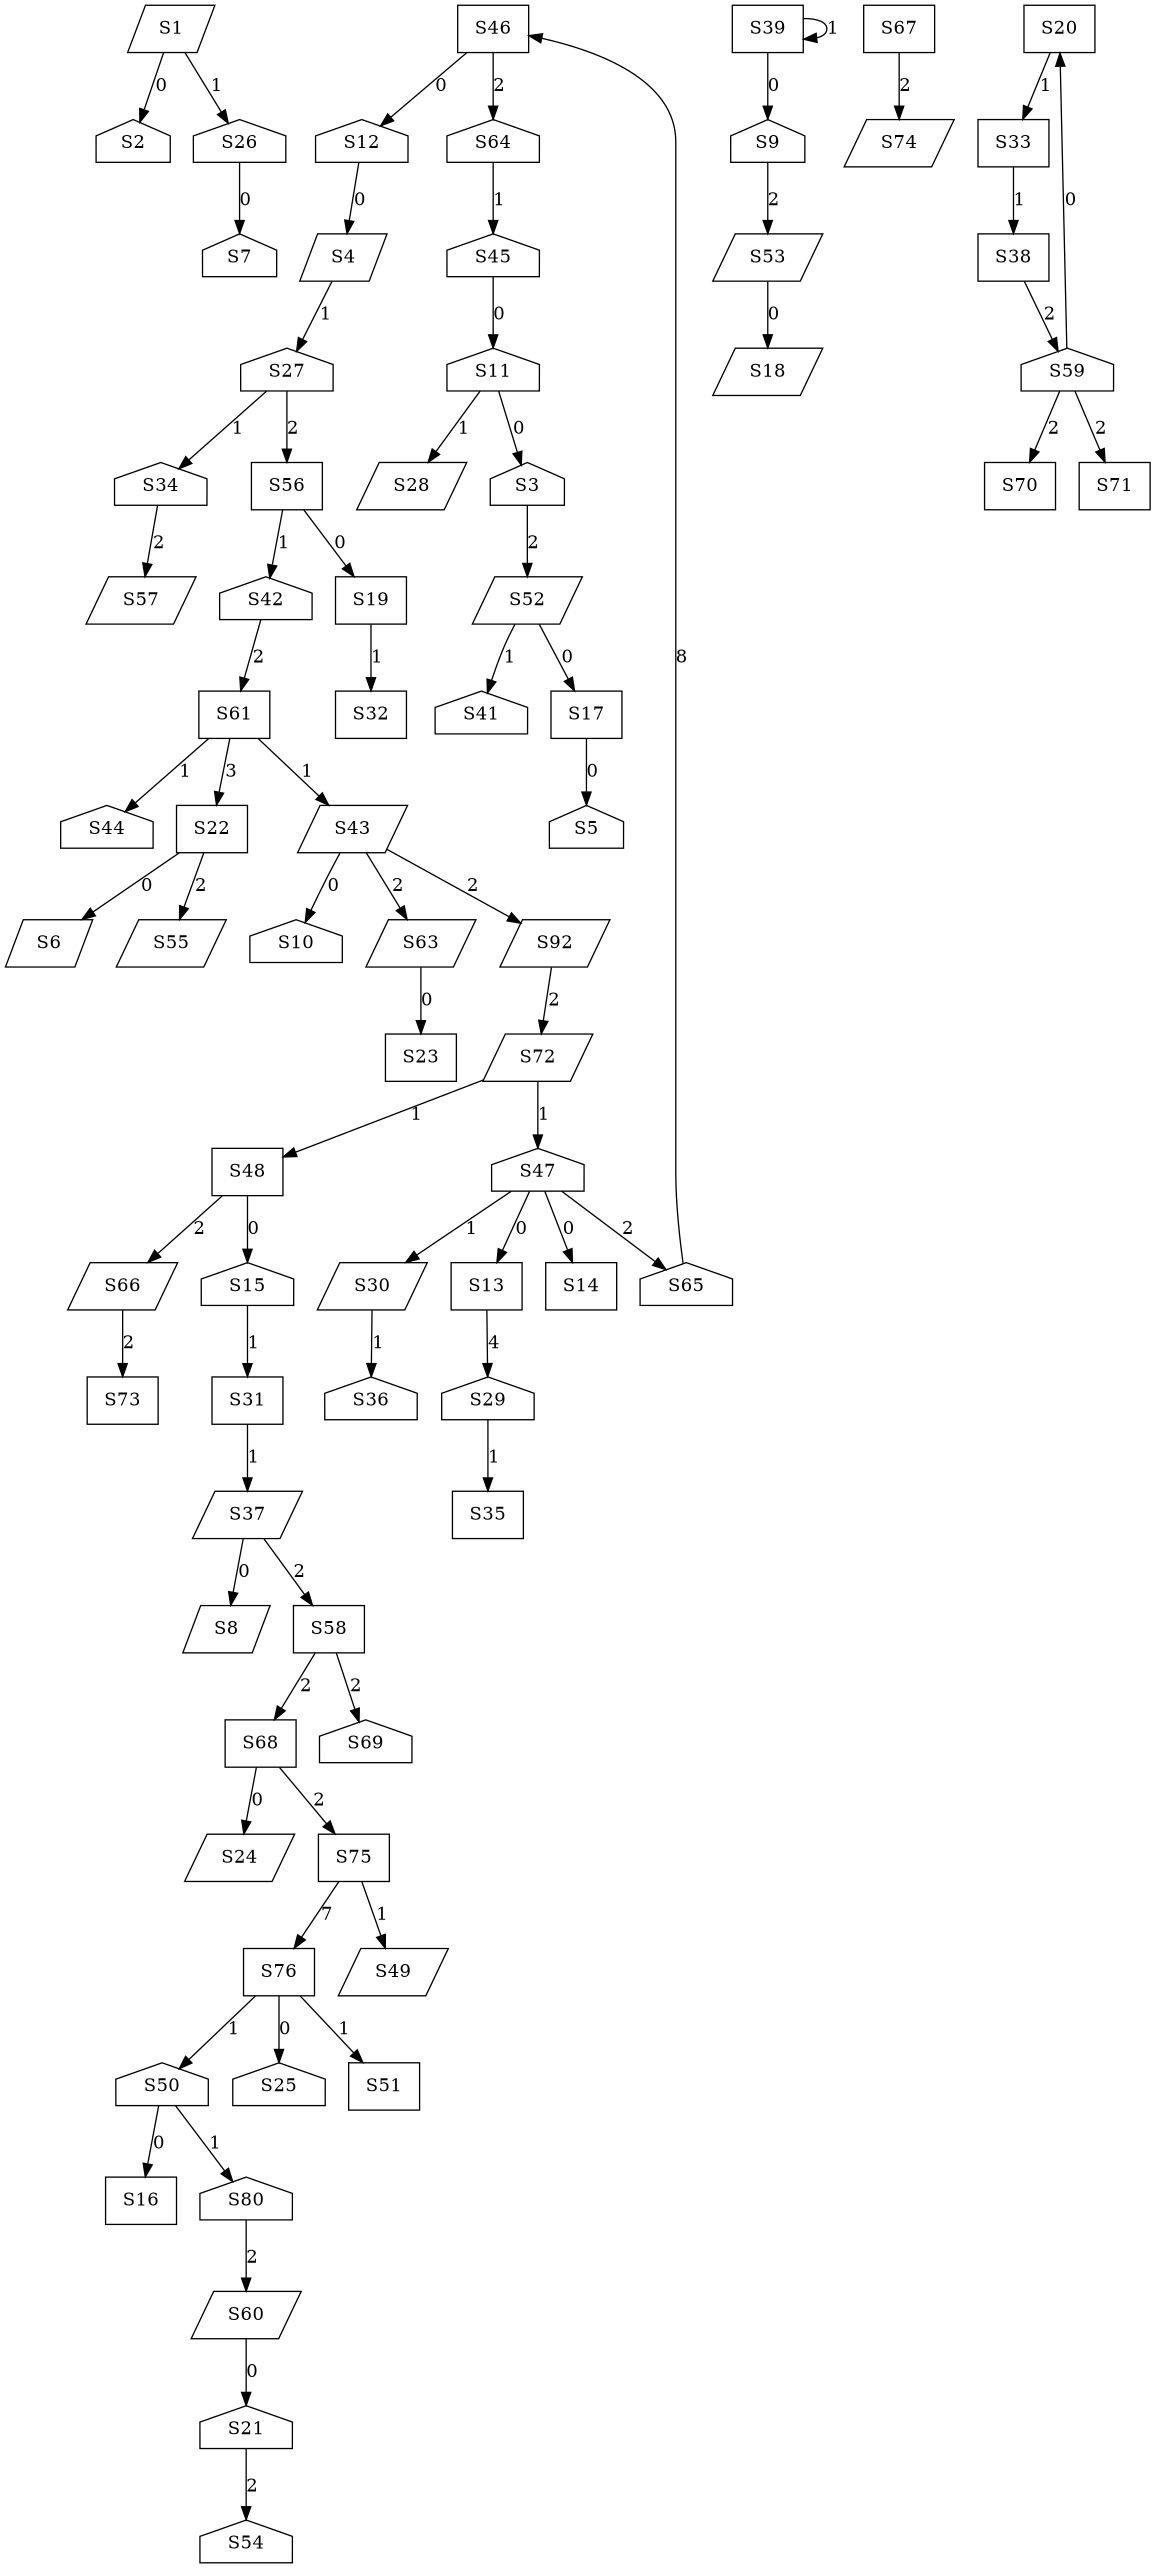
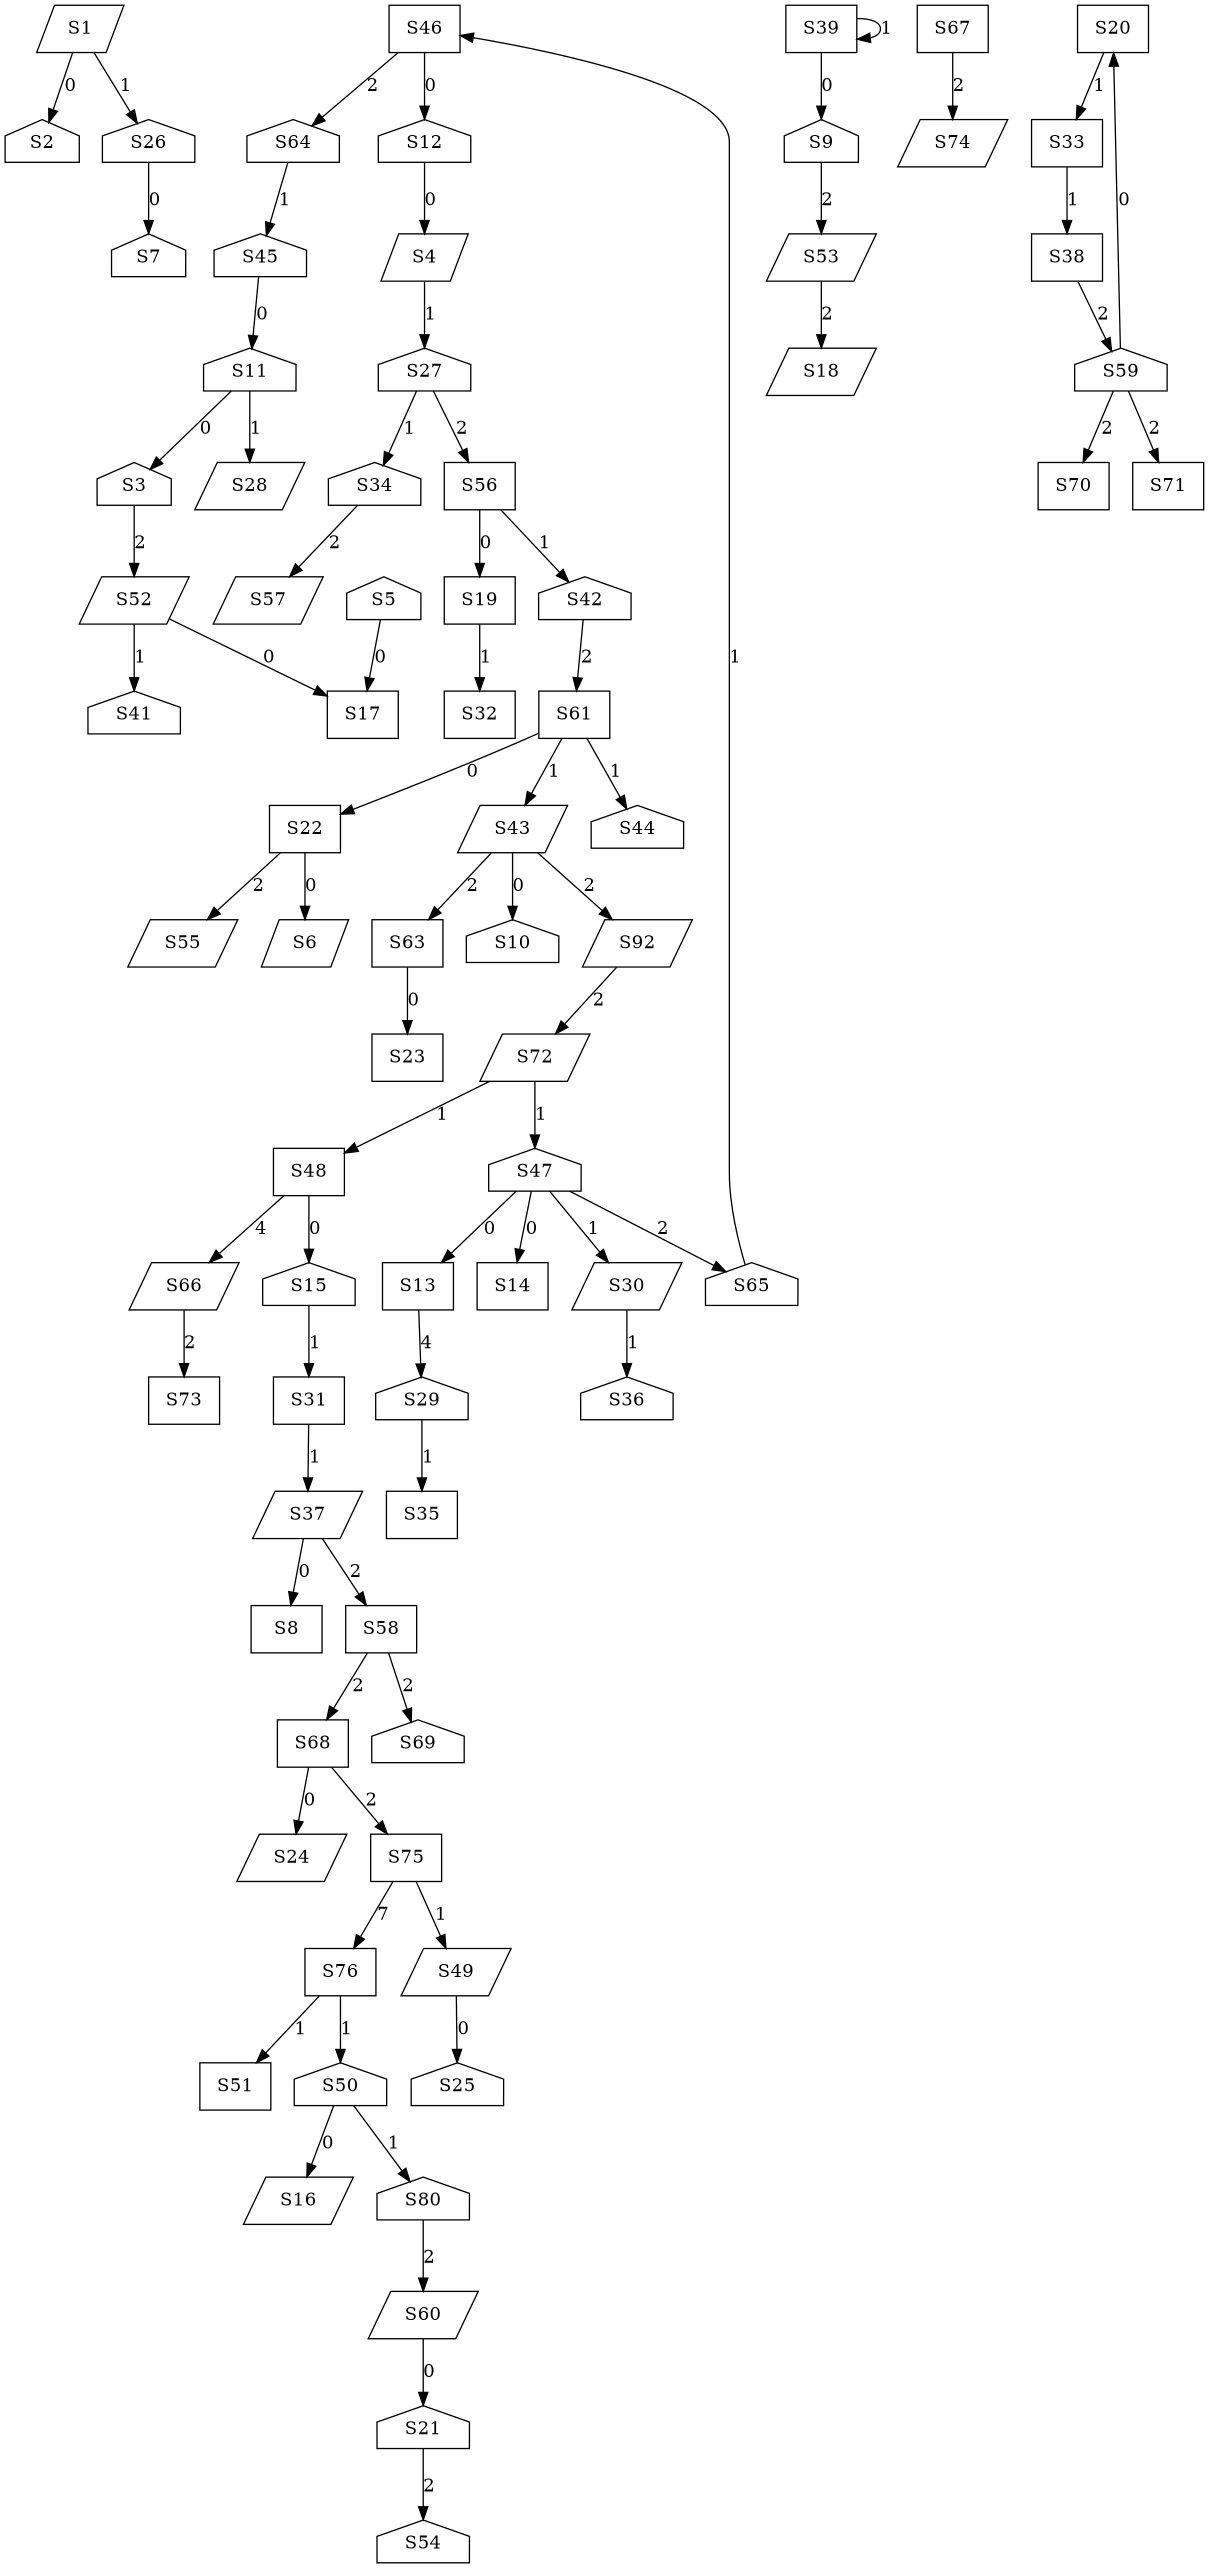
  strict digraph {
    node [shape=house]
    S1 [shape=parallelogram]
    S2
    S26
    S7
    S11
    S3
    S28 [shape=parallelogram]
    S52 [shape=parallelogram]
    S17 [shape=box]
    S41
    S4 [shape=parallelogram]
    S12
    S27
    S56 [shape=box]
    S34
    S5
    S22 [shape=box]
    S6 [shape=parallelogram]
    S55 [shape=parallelogram]
    S37 [shape=parallelogram]
-   S8 [shape=parallelogram]
+   S8 [shape=box]
    S58 [shape=box]
    S68 [shape=box]
    S69
    S39 [shape=box]
    S9
    S53 [shape=parallelogram]
    S18 [shape=parallelogram]
    S43 [shape=parallelogram]
    S10
-   S63 [shape=parallelogram]
+   S63 [shape=box]
    n32 [label=S92 shape=parallelogram]
    S23 [shape=box]
    S72 [shape=parallelogram]
    S45
    S46 [shape=box]
    S64
    S13 [shape=box]
    S47
    S14 [shape=box]
    S65
    S30 [shape=parallelogram]
    S29
    S35 [shape=box]
    S36
    S48 [shape=box]
    S15
    S66 [shape=parallelogram]
    S31 [shape=box]
    S73 [shape=box]
-   S16 [shape=box]
+   S16 [shape=parallelogram]
    S50
    n53 [label=S80]
    S60 [shape=parallelogram]
    S67 [shape=box]
    S74 [shape=parallelogram]
    S19 [shape=box]
    S42
    S32 [shape=box]
    S61 [shape=box]
    S20 [shape=box]
    S59
    S70 [shape=box]
    S71 [shape=box]
    S33 [shape=box]
    S38 [shape=box]
    S21
    S54
    S44
    S24 [shape=parallelogram]
    S75 [shape=box]
    S76 [shape=box]
    S49 [shape=parallelogram]
    S25
    S51 [shape=box]
    S57 [shape=parallelogram]
    S1 -> S2 [label=0]
    S1 -> S26 [label=1]
    S26 -> S7 [label=0]
    S11 -> S3 [label=0]
    S11 -> S28 [label=1]
    S3 -> S52 [label=2]
    S52 -> S17 [label=0]
    S52 -> S41 [label=1]
-   S17 -> S5 [label=0]
+   S5 -> S17 [label=0]
    S4 -> S27 [label=1]
    S12 -> S4 [label=0]
    S27 -> S56 [label=2]
    S27 -> S34 [label=1]
    S56 -> S19 [label=0]
    S56 -> S42 [label=1]
    S34 -> S57 [label=2]
    S22 -> S6 [label=0]
    S22 -> S55 [label=2]
    S37 -> S8 [label=0]
    S37 -> S58 [label=2]
    S58 -> S68 [label=2]
    S58 -> S69 [label=2]
    S68 -> S24 [label=0]
    S68 -> S75 [label=2]
    S39 -> S39 [label=1]
    S39 -> S9 [label=0]
    S9 -> S53 [label=2]
-   S53 -> S18 [label=0]
+   S53 -> S18 [label=2]
    S43 -> S10 [label=0]
    S43 -> S63 [label=2]
    S43 -> n32 [label=2]
    S63 -> S23 [label=0]
    n32 -> S72 [label=2]
    S72 -> S47 [label=1]
    S72 -> S48 [label=1]
    S45 -> S11 [label=0]
    S46 -> S12 [label=0]
    S46 -> S64 [label=2]
    S64 -> S45 [label=1]
    S13 -> S29 [label=4]
    S47 -> S13 [label=0]
    S47 -> S14 [label=0]
    S47 -> S65 [label=2]
    S47 -> S30 [label=1]
-   S65 -> S46 [label=8]
+   S65 -> S46 [label=1]
    S30 -> S36 [label=1]
    S29 -> S35 [label=1]
    S48 -> S15 [label=0]
-   S48 -> S66 [label=2]
+   S48 -> S66 [label=4]
    S15 -> S31 [label=1]
    S66 -> S73 [label=2]
    S31 -> S37 [label=1]
    S50 -> S16 [label=0]
    S50 -> n53 [label=1]
    n53 -> S60 [label=2]
    S60 -> S21 [label=0]
    S67 -> S74 [label=2]
    S19 -> S32 [label=1]
    S42 -> S61 [label=2]
-   S61 -> S22 [label=3]
+   S61 -> S22 [label=0]
    S61 -> S43 [label=1]
    S61 -> S44 [label=1]
    S20 -> S33 [label=1]
    S59 -> S20 [label=0]
    S59 -> S70 [label=2]
    S59 -> S71 [label=2]
    S33 -> S38 [label=1]
    S38 -> S59 [label=2]
    S21 -> S54 [label=2]
    S75 -> S76 [label=7]
    S75 -> S49 [label=1]
    S76 -> S50 [label=1]
-   S76 -> S25 [label=0]
+   S49 -> S25 [label=0]
    S76 -> S51 [label=1]
  }
